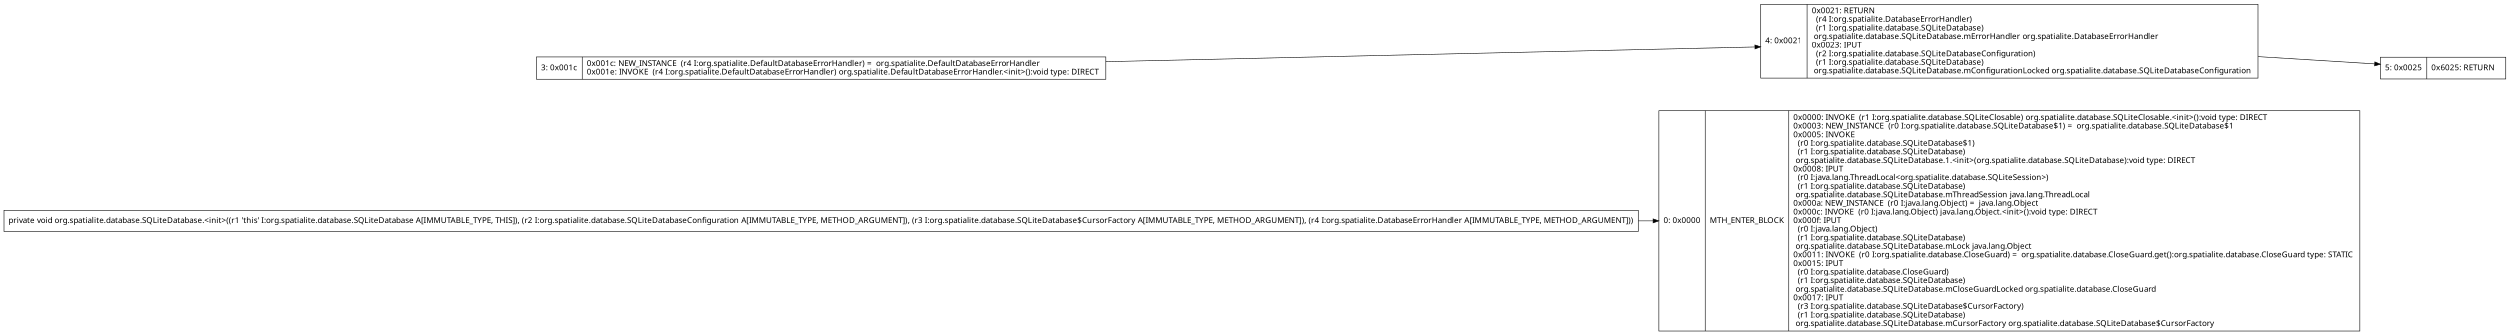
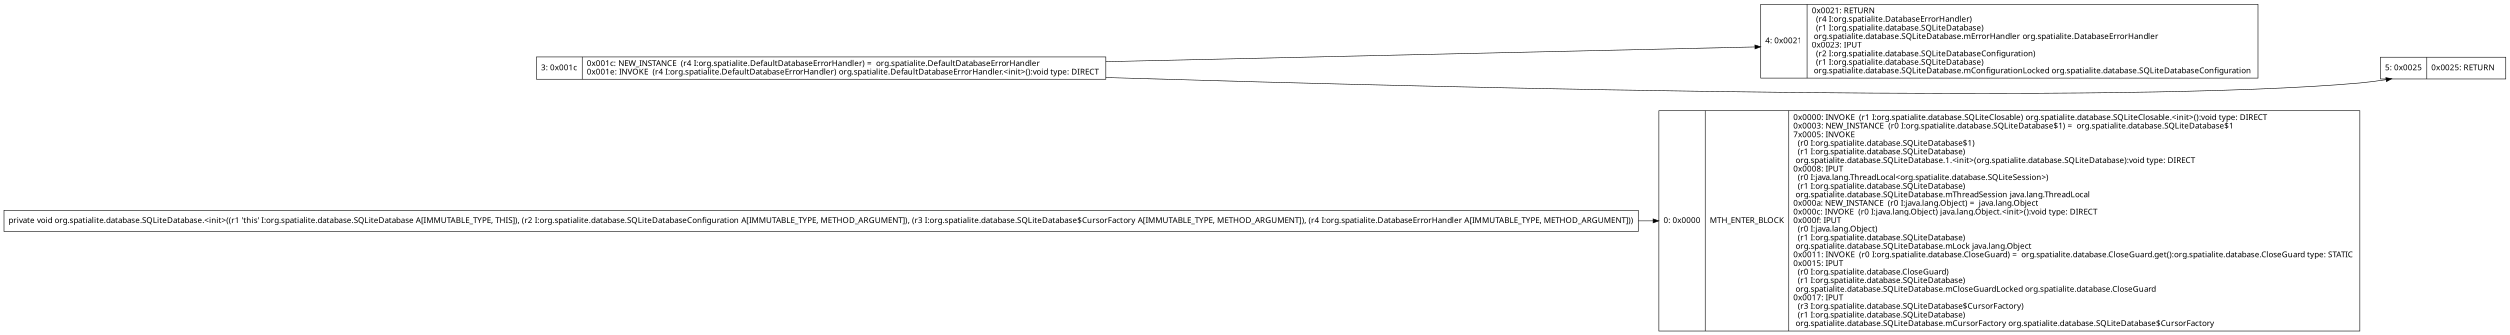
  digraph {
    fontname="Noto Sans"
    rankdir=LR
    node [fontname="Noto Sans" shape=record]
    edge [fontname="Noto Sans"]
-   n1 [label="{0\:\ 0x0000|MTH_ENTER_BLOCK\l|0x0000: INVOKE  (r1 I:org.spatialite.database.SQLiteClosable) org.spatialite.database.SQLiteClosable.\<init\>():void type: DIRECT \l0x0003: NEW_INSTANCE  (r0 I:org.spatialite.database.SQLiteDatabase$1) =  org.spatialite.database.SQLiteDatabase$1 \l0x0005: INVOKE  \l  (r0 I:org.spatialite.database.SQLiteDatabase$1)\l  (r1 I:org.spatialite.database.SQLiteDatabase)\l org.spatialite.database.SQLiteDatabase.1.\<init\>(org.spatialite.database.SQLiteDatabase):void type: DIRECT \l0x0008: IPUT  \l  (r0 I:java.lang.ThreadLocal\<org.spatialite.database.SQLiteSession\>)\l  (r1 I:org.spatialite.database.SQLiteDatabase)\l org.spatialite.database.SQLiteDatabase.mThreadSession java.lang.ThreadLocal \l0x000a: NEW_INSTANCE  (r0 I:java.lang.Object) =  java.lang.Object \l0x000c: INVOKE  (r0 I:java.lang.Object) java.lang.Object.\<init\>():void type: DIRECT \l0x000f: IPUT  \l  (r0 I:java.lang.Object)\l  (r1 I:org.spatialite.database.SQLiteDatabase)\l org.spatialite.database.SQLiteDatabase.mLock java.lang.Object \l0x0011: INVOKE  (r0 I:org.spatialite.database.CloseGuard) =  org.spatialite.database.CloseGuard.get():org.spatialite.database.CloseGuard type: STATIC \l0x0015: IPUT  \l  (r0 I:org.spatialite.database.CloseGuard)\l  (r1 I:org.spatialite.database.SQLiteDatabase)\l org.spatialite.database.SQLiteDatabase.mCloseGuardLocked org.spatialite.database.CloseGuard \l0x0017: IPUT  \l  (r3 I:org.spatialite.database.SQLiteDatabase$CursorFactory)\l  (r1 I:org.spatialite.database.SQLiteDatabase)\l org.spatialite.database.SQLiteDatabase.mCursorFactory org.spatialite.database.SQLiteDatabase$CursorFactory \l}"]
+   n1 [label="{0\:\ 0x0000|MTH_ENTER_BLOCK\l|0x0000: INVOKE  (r1 I:org.spatialite.database.SQLiteClosable) org.spatialite.database.SQLiteClosable.\<init\>():void type: DIRECT \l0x0003: NEW_INSTANCE  (r0 I:org.spatialite.database.SQLiteDatabase$1) =  org.spatialite.database.SQLiteDatabase$1 \l7x0005: INVOKE  \l  (r0 I:org.spatialite.database.SQLiteDatabase$1)\l  (r1 I:org.spatialite.database.SQLiteDatabase)\l org.spatialite.database.SQLiteDatabase.1.\<init\>(org.spatialite.database.SQLiteDatabase):void type: DIRECT \l0x0008: IPUT  \l  (r0 I:java.lang.ThreadLocal\<org.spatialite.database.SQLiteSession\>)\l  (r1 I:org.spatialite.database.SQLiteDatabase)\l org.spatialite.database.SQLiteDatabase.mThreadSession java.lang.ThreadLocal \l0x000a: NEW_INSTANCE  (r0 I:java.lang.Object) =  java.lang.Object \l0x000c: INVOKE  (r0 I:java.lang.Object) java.lang.Object.\<init\>():void type: DIRECT \l0x000f: IPUT  \l  (r0 I:java.lang.Object)\l  (r1 I:org.spatialite.database.SQLiteDatabase)\l org.spatialite.database.SQLiteDatabase.mLock java.lang.Object \l0x0011: INVOKE  (r0 I:org.spatialite.database.CloseGuard) =  org.spatialite.database.CloseGuard.get():org.spatialite.database.CloseGuard type: STATIC \l0x0015: IPUT  \l  (r0 I:org.spatialite.database.CloseGuard)\l  (r1 I:org.spatialite.database.SQLiteDatabase)\l org.spatialite.database.SQLiteDatabase.mCloseGuardLocked org.spatialite.database.CloseGuard \l0x0017: IPUT  \l  (r3 I:org.spatialite.database.SQLiteDatabase$CursorFactory)\l  (r1 I:org.spatialite.database.SQLiteDatabase)\l org.spatialite.database.SQLiteDatabase.mCursorFactory org.spatialite.database.SQLiteDatabase$CursorFactory \l}"]
    n2 [label="{3\:\ 0x001c|0x001c: NEW_INSTANCE  (r4 I:org.spatialite.DefaultDatabaseErrorHandler) =  org.spatialite.DefaultDatabaseErrorHandler \l0x001e: INVOKE  (r4 I:org.spatialite.DefaultDatabaseErrorHandler) org.spatialite.DefaultDatabaseErrorHandler.\<init\>():void type: DIRECT \l}"]
    n3 [label="{4\:\ 0x0021|0x0021: RETURN  \l  (r4 I:org.spatialite.DatabaseErrorHandler)\l  (r1 I:org.spatialite.database.SQLiteDatabase)\l org.spatialite.database.SQLiteDatabase.mErrorHandler org.spatialite.DatabaseErrorHandler \l0x0023: IPUT  \l  (r2 I:org.spatialite.database.SQLiteDatabaseConfiguration)\l  (r1 I:org.spatialite.database.SQLiteDatabase)\l org.spatialite.database.SQLiteDatabase.mConfigurationLocked org.spatialite.database.SQLiteDatabaseConfiguration \l}"]
-   n4 [label="{5\:\ 0x0025|0x6025: RETURN   \l}"]
+   n4 [label="{5\:\ 0x0025|0x0025: RETURN   \l}"]
    n5 [label="{private void org.spatialite.database.SQLiteDatabase.\<init\>((r1 'this' I:org.spatialite.database.SQLiteDatabase A[IMMUTABLE_TYPE, THIS]), (r2 I:org.spatialite.database.SQLiteDatabaseConfiguration A[IMMUTABLE_TYPE, METHOD_ARGUMENT]), (r3 I:org.spatialite.database.SQLiteDatabase$CursorFactory A[IMMUTABLE_TYPE, METHOD_ARGUMENT]), (r4 I:org.spatialite.DatabaseErrorHandler A[IMMUTABLE_TYPE, METHOD_ARGUMENT])) }"]
    n2 -> n3
-   n3 -> n4
+   n2 -> n4
    n5 -> n1
  }
